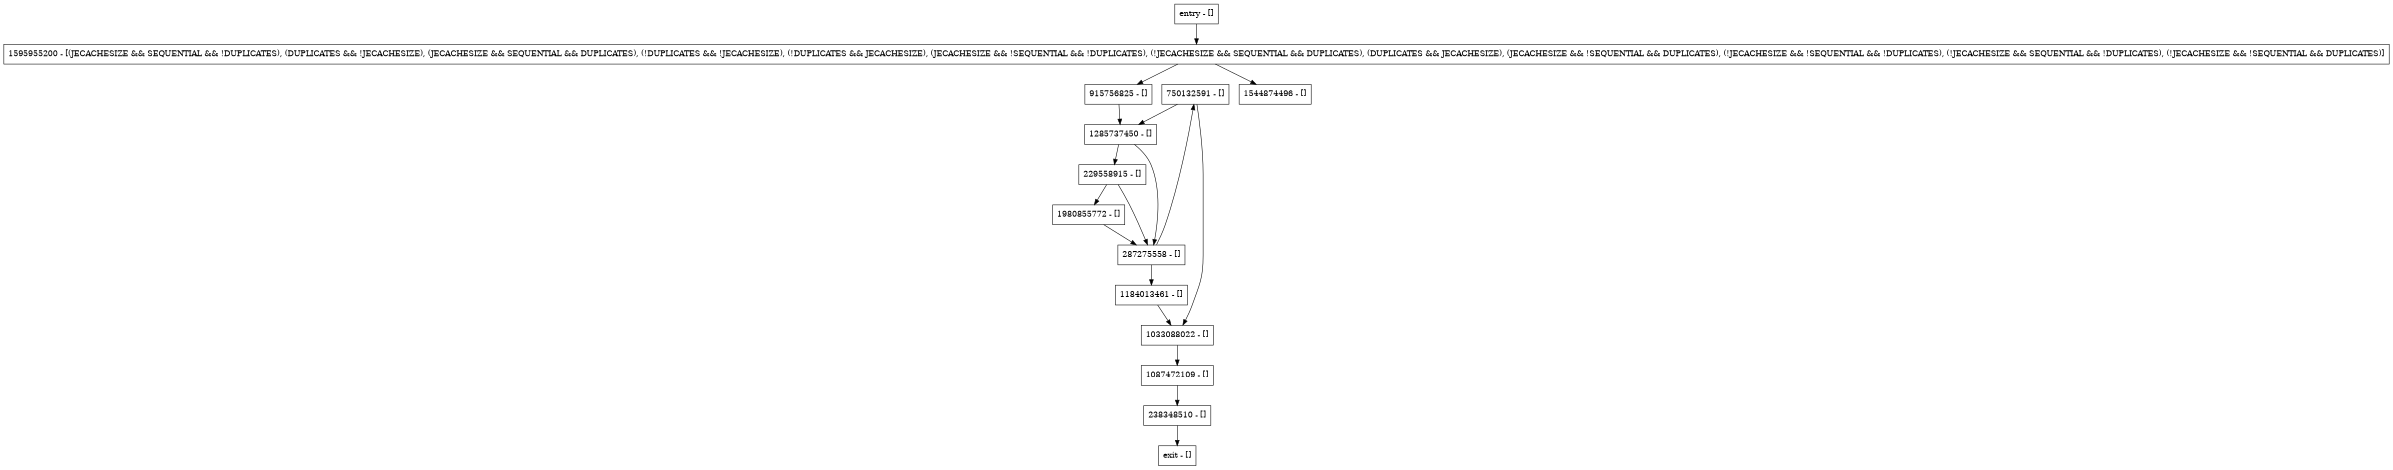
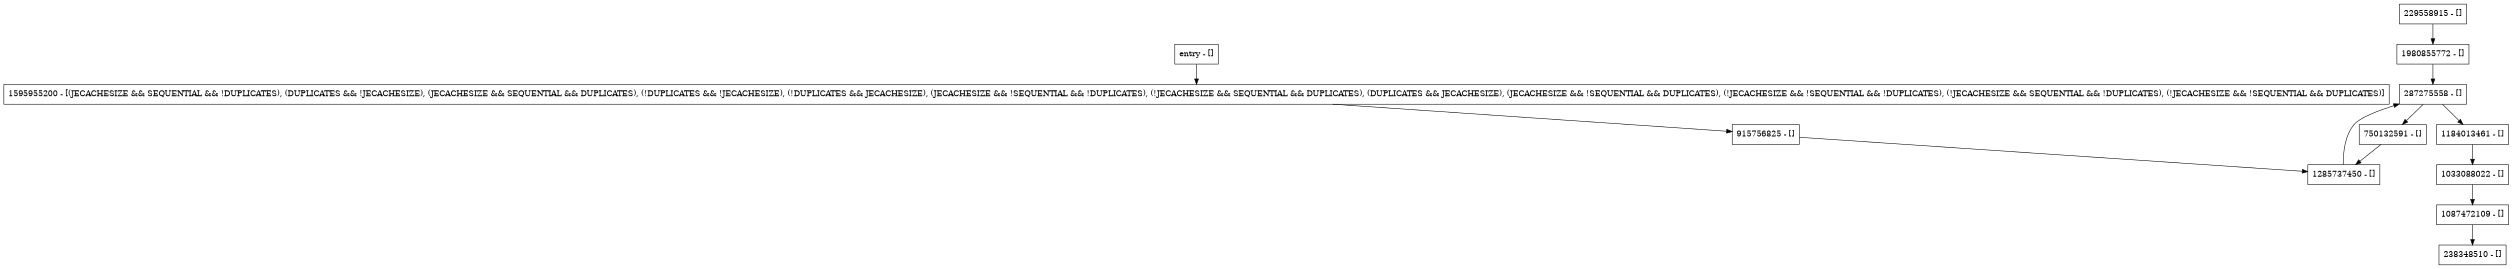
  digraph {
    node [shape=record]
    n1 [label="238348510 - []"]
-   n2 [label="exit - []"]
-   n3 [label="1544874496 - []"]
    n4 [label="1285737450 - []"]
    n5 [label="229558915 - []"]
    n6 [label="287275558 - []"]
    n7 [label="1980855772 - []"]
    n8 [label="750132591 - []"]
    n9 [label="1184013461 - []"]
    n10 [label="1033088022 - []"]
    n11 [label="1087472109 - []"]
    n12 [label="entry - []"]
    n13 [label="1595955200 - [(JECACHESIZE && SEQUENTIAL && !DUPLICATES), (DUPLICATES && !JECACHESIZE), (JECACHESIZE && SEQUENTIAL && DUPLICATES), (!DUPLICATES && !JECACHESIZE), (!DUPLICATES && JECACHESIZE), (JECACHESIZE && !SEQUENTIAL && !DUPLICATES), (!JECACHESIZE && SEQUENTIAL && DUPLICATES), (DUPLICATES && JECACHESIZE), (JECACHESIZE && !SEQUENTIAL && DUPLICATES), (!JECACHESIZE && !SEQUENTIAL && !DUPLICATES), (!JECACHESIZE && SEQUENTIAL && !DUPLICATES), (!JECACHESIZE && !SEQUENTIAL && DUPLICATES)]"]
    n14 [label="915756825 - []"]
-   n1 -> n2
-   n4 -> n5
    n4 -> n6
-   n5 -> n6
    n5 -> n7
    n6 -> n8
    n6 -> n9
    n7 -> n6
    n8 -> n4
-   n8 -> n10
    n9 -> n10
    n10 -> n11
    n11 -> n1
    n12 -> n13
-   n13 -> n3
    n13 -> n14
    n14 -> n4
  }
